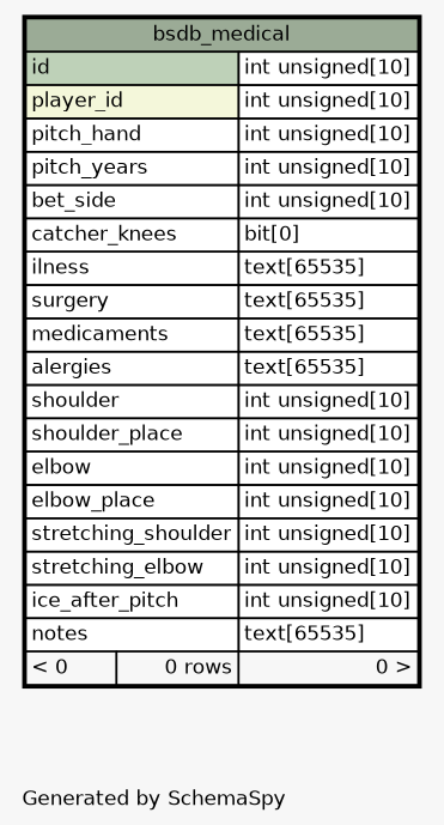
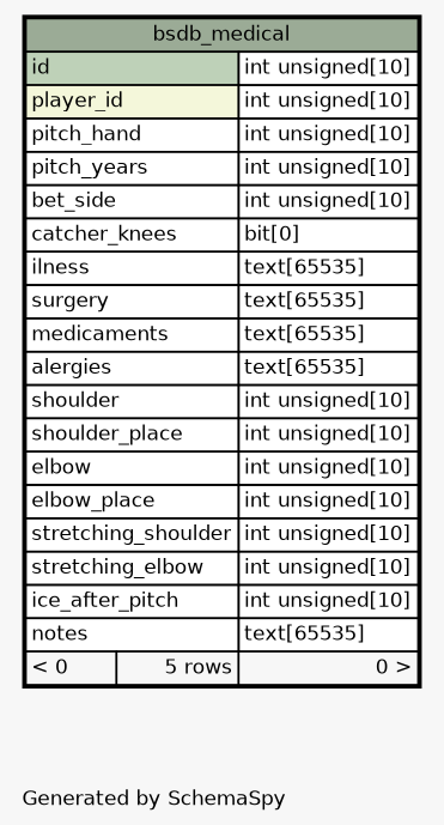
  digraph {
    bgcolor="#f7f7f7"
    fontname=Helvetica
    fontsize=11
    label="\nGenerated by SchemaSpy"
    labeljust=l
    nodesep=0.18
    rankdir=RL
    ranksep=0.46
-   n1 [fontname=Helvetica fontsize=11 label=<     <TABLE BORDER="2" CELLBORDER="1" CELLSPACING="0" BGCOLOR="#ffffff">       <TR><TD COLSPAN="3" BGCOLOR="#9bab96" ALIGN="CENTER">bsdb_medical</TD></TR>       <TR><TD PORT="id" COLSPAN="2" BGCOLOR="#bed1b8" ALIGN="LEFT">id</TD><TD PORT="id.type" ALIGN="LEFT">int unsigned[10]</TD></TR>       <TR><TD PORT="player_id" COLSPAN="2" BGCOLOR="#f4f7da" ALIGN="LEFT">player_id</TD><TD PORT="player_id.type" ALIGN="LEFT">int unsigned[10]</TD></TR>       <TR><TD PORT="pitch_hand" COLSPAN="2" ALIGN="LEFT">pitch_hand</TD><TD PORT="pitch_hand.type" ALIGN="LEFT">int unsigned[10]</TD></TR>       <TR><TD PORT="pitch_years" COLSPAN="2" ALIGN="LEFT">pitch_years</TD><TD PORT="pitch_years.type" ALIGN="LEFT">int unsigned[10]</TD></TR>       <TR><TD PORT="bet_side" COLSPAN="2" ALIGN="LEFT">bet_side</TD><TD PORT="bet_side.type" ALIGN="LEFT">int unsigned[10]</TD></TR>       <TR><TD PORT="catcher_knees" COLSPAN="2" ALIGN="LEFT">catcher_knees</TD><TD PORT="catcher_knees.type" ALIGN="LEFT">bit[0]</TD></TR>       <TR><TD PORT="ilness" COLSPAN="2" ALIGN="LEFT">ilness</TD><TD PORT="ilness.type" ALIGN="LEFT">text[65535]</TD></TR>       <TR><TD PORT="surgery" COLSPAN="2" ALIGN="LEFT">surgery</TD><TD PORT="surgery.type" ALIGN="LEFT">text[65535]</TD></TR>       <TR><TD PORT="medicaments" COLSPAN="2" ALIGN="LEFT">medicaments</TD><TD PORT="medicaments.type" ALIGN="LEFT">text[65535]</TD></TR>       <TR><TD PORT="alergies" COLSPAN="2" ALIGN="LEFT">alergies</TD><TD PORT="alergies.type" ALIGN="LEFT">text[65535]</TD></TR>       <TR><TD PORT="shoulder" COLSPAN="2" ALIGN="LEFT">shoulder</TD><TD PORT="shoulder.type" ALIGN="LEFT">int unsigned[10]</TD></TR>       <TR><TD PORT="shoulder_place" COLSPAN="2" ALIGN="LEFT">shoulder_place</TD><TD PORT="shoulder_place.type" ALIGN="LEFT">int unsigned[10]</TD></TR>       <TR><TD PORT="elbow" COLSPAN="2" ALIGN="LEFT">elbow</TD><TD PORT="elbow.type" ALIGN="LEFT">int unsigned[10]</TD></TR>       <TR><TD PORT="elbow_place" COLSPAN="2" ALIGN="LEFT">elbow_place</TD><TD PORT="elbow_place.type" ALIGN="LEFT">int unsigned[10]</TD></TR>       <TR><TD PORT="stretching_shoulder" COLSPAN="2" ALIGN="LEFT">stretching_shoulder</TD><TD PORT="stretching_shoulder.type" ALIGN="LEFT">int unsigned[10]</TD></TR>       <TR><TD PORT="stretching_elbow" COLSPAN="2" ALIGN="LEFT">stretching_elbow</TD><TD PORT="stretching_elbow.type" ALIGN="LEFT">int unsigned[10]</TD></TR>       <TR><TD PORT="ice_after_pitch" COLSPAN="2" ALIGN="LEFT">ice_after_pitch</TD><TD PORT="ice_after_pitch.type" ALIGN="LEFT">int unsigned[10]</TD></TR>       <TR><TD PORT="notes" COLSPAN="2" ALIGN="LEFT">notes</TD><TD PORT="notes.type" ALIGN="LEFT">text[65535]</TD></TR>       <TR><TD ALIGN="LEFT" BGCOLOR="#f7f7f7">&lt; 0</TD><TD ALIGN="RIGHT" BGCOLOR="#f7f7f7">0 rows</TD><TD ALIGN="RIGHT" BGCOLOR="#f7f7f7">0 &gt;</TD></TR>     </TABLE>> shape=plaintext]
+   n1 [fontname=Helvetica fontsize=11 label=<     <TABLE BORDER="2" CELLBORDER="1" CELLSPACING="0" BGCOLOR="#ffffff">       <TR><TD COLSPAN="3" BGCOLOR="#9bab96" ALIGN="CENTER">bsdb_medical</TD></TR>       <TR><TD PORT="id" COLSPAN="2" BGCOLOR="#bed1b8" ALIGN="LEFT">id</TD><TD PORT="id.type" ALIGN="LEFT">int unsigned[10]</TD></TR>       <TR><TD PORT="player_id" COLSPAN="2" BGCOLOR="#f4f7da" ALIGN="LEFT">player_id</TD><TD PORT="player_id.type" ALIGN="LEFT">int unsigned[10]</TD></TR>       <TR><TD PORT="pitch_hand" COLSPAN="2" ALIGN="LEFT">pitch_hand</TD><TD PORT="pitch_hand.type" ALIGN="LEFT">int unsigned[10]</TD></TR>       <TR><TD PORT="pitch_years" COLSPAN="2" ALIGN="LEFT">pitch_years</TD><TD PORT="pitch_years.type" ALIGN="LEFT">int unsigned[10]</TD></TR>       <TR><TD PORT="bet_side" COLSPAN="2" ALIGN="LEFT">bet_side</TD><TD PORT="bet_side.type" ALIGN="LEFT">int unsigned[10]</TD></TR>       <TR><TD PORT="catcher_knees" COLSPAN="2" ALIGN="LEFT">catcher_knees</TD><TD PORT="catcher_knees.type" ALIGN="LEFT">bit[0]</TD></TR>       <TR><TD PORT="ilness" COLSPAN="2" ALIGN="LEFT">ilness</TD><TD PORT="ilness.type" ALIGN="LEFT">text[65535]</TD></TR>       <TR><TD PORT="surgery" COLSPAN="2" ALIGN="LEFT">surgery</TD><TD PORT="surgery.type" ALIGN="LEFT">text[65535]</TD></TR>       <TR><TD PORT="medicaments" COLSPAN="2" ALIGN="LEFT">medicaments</TD><TD PORT="medicaments.type" ALIGN="LEFT">text[65535]</TD></TR>       <TR><TD PORT="alergies" COLSPAN="2" ALIGN="LEFT">alergies</TD><TD PORT="alergies.type" ALIGN="LEFT">text[65535]</TD></TR>       <TR><TD PORT="shoulder" COLSPAN="2" ALIGN="LEFT">shoulder</TD><TD PORT="shoulder.type" ALIGN="LEFT">int unsigned[10]</TD></TR>       <TR><TD PORT="shoulder_place" COLSPAN="2" ALIGN="LEFT">shoulder_place</TD><TD PORT="shoulder_place.type" ALIGN="LEFT">int unsigned[10]</TD></TR>       <TR><TD PORT="elbow" COLSPAN="2" ALIGN="LEFT">elbow</TD><TD PORT="elbow.type" ALIGN="LEFT">int unsigned[10]</TD></TR>       <TR><TD PORT="elbow_place" COLSPAN="2" ALIGN="LEFT">elbow_place</TD><TD PORT="elbow_place.type" ALIGN="LEFT">int unsigned[10]</TD></TR>       <TR><TD PORT="stretching_shoulder" COLSPAN="2" ALIGN="LEFT">stretching_shoulder</TD><TD PORT="stretching_shoulder.type" ALIGN="LEFT">int unsigned[10]</TD></TR>       <TR><TD PORT="stretching_elbow" COLSPAN="2" ALIGN="LEFT">stretching_elbow</TD><TD PORT="stretching_elbow.type" ALIGN="LEFT">int unsigned[10]</TD></TR>       <TR><TD PORT="ice_after_pitch" COLSPAN="2" ALIGN="LEFT">ice_after_pitch</TD><TD PORT="ice_after_pitch.type" ALIGN="LEFT">int unsigned[10]</TD></TR>       <TR><TD PORT="notes" COLSPAN="2" ALIGN="LEFT">notes</TD><TD PORT="notes.type" ALIGN="LEFT">text[65535]</TD></TR>       <TR><TD ALIGN="LEFT" BGCOLOR="#f7f7f7">&lt; 0</TD><TD ALIGN="RIGHT" BGCOLOR="#f7f7f7">5 rows</TD><TD ALIGN="RIGHT" BGCOLOR="#f7f7f7">0 &gt;</TD></TR>     </TABLE>> shape=plaintext]
  }
